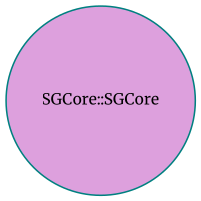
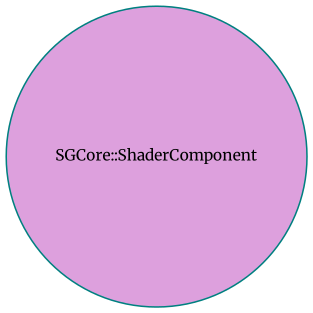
  digraph {
    rankdir=LR
    fontname=Merriweather
-   n1 [color=teal fillcolor=plum fontname=Merriweather fontsize=10 height=0.2 label="SGCore::SGCore" shape=circle style=filled width=0.4]
+   n1 [color=teal fillcolor=plum fontname=Merriweather fontsize=10 height=0.2 label="SGCore::ShaderComponent" shape=circle style=filled width=0.4]
  }
